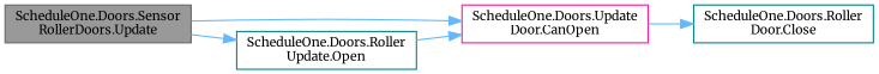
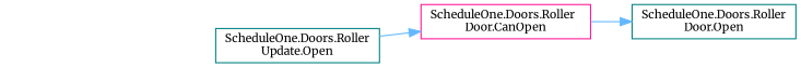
  digraph {
    fontname=Merriweather
    rankdir=LR
    node [color=teal fillcolor=white fontname=Merriweather fontsize=10 shape=box style=filled]
    edge [color=steelblue1 fontname=Merriweather fontsize=10 labelfontname=Helvetica labelfontsize=10 style=solid]
-   n1 [color=gray40 fillcolor=grey60 fontcolor=black height=0.2 label="ScheduleOne.Doors.Sensor\lRollerDoors.Update" width=0.4]
-   n2 [color=deeppink height=0.2 label="ScheduleOne.Doors.Update\lDoor.CanOpen" width=0.4]
+   n2 [color=deeppink height=0.2 label="ScheduleOne.Doors.Roller\lDoor.CanOpen" width=0.4]
    n3 [height=0.2 label="ScheduleOne.Doors.Roller\lUpdate.Open" width=0.4]
-   n4 [height=0.2 label="ScheduleOne.Doors.Roller\lDoor.Close" width=0.4]
-   n1 -> n2
-   n1 -> n3
+   n4 [height=0.2 label="ScheduleOne.Doors.Roller\lDoor.Open" width=0.4]
    n2 -> n4
    n3 -> n2
  }
